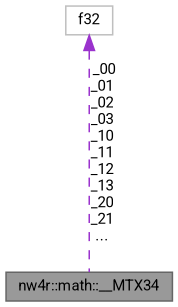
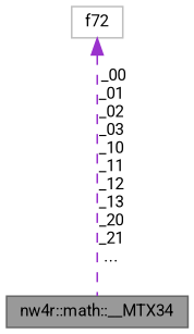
  digraph {
    fontname=Roboto
    node [fontname=Roboto fontsize=10 shape=box style=filled]
    n1 [color=gray40 fillcolor=grey60 fontcolor=black height=0.2 label="nw4r::math::__MTX34" width=0.4]
-   n2 [color=grey75 fillcolor=white height=0.2 label=f32 width=0.4]
+   n2 [color=grey75 fillcolor=white height=0.2 label=f72 width=0.4]
    n2 -> n1 [color=darkorchid3 dir=back fontname=Roboto fontsize=10 label=" _00\n_01\n_02\n_03\n_10\n_11\n_12\n_13\n_20\n_21\n..." labelfontname=FreeMono labelfontsize=10 style=dashed]
  }
